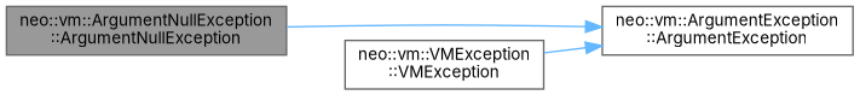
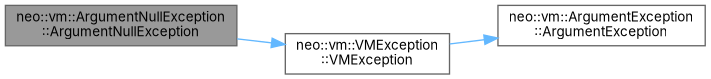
  digraph {
    fontname=Inter
    rankdir=LR
    node [color=grey40 fillcolor=white fontname=Inter fontsize=10 shape=box style=filled]
    edge [color=steelblue1 fontname=Inter fontsize=10 labelfontname=Helvetica labelfontsize=10 style=solid]
    n1 [color=gray40 fillcolor=grey60 fontcolor=black height=0.2 label="neo::vm::ArgumentNullException\l::ArgumentNullException" width=0.4]
    n2 [height=0.2 label="neo::vm::ArgumentException\l::ArgumentException" width=0.4]
    n3 [height=0.2 label="neo::vm::VMException\l::VMException" width=0.4]
-   n1 -> n2
+   n1 -> n3
    n3 -> n2
  }
